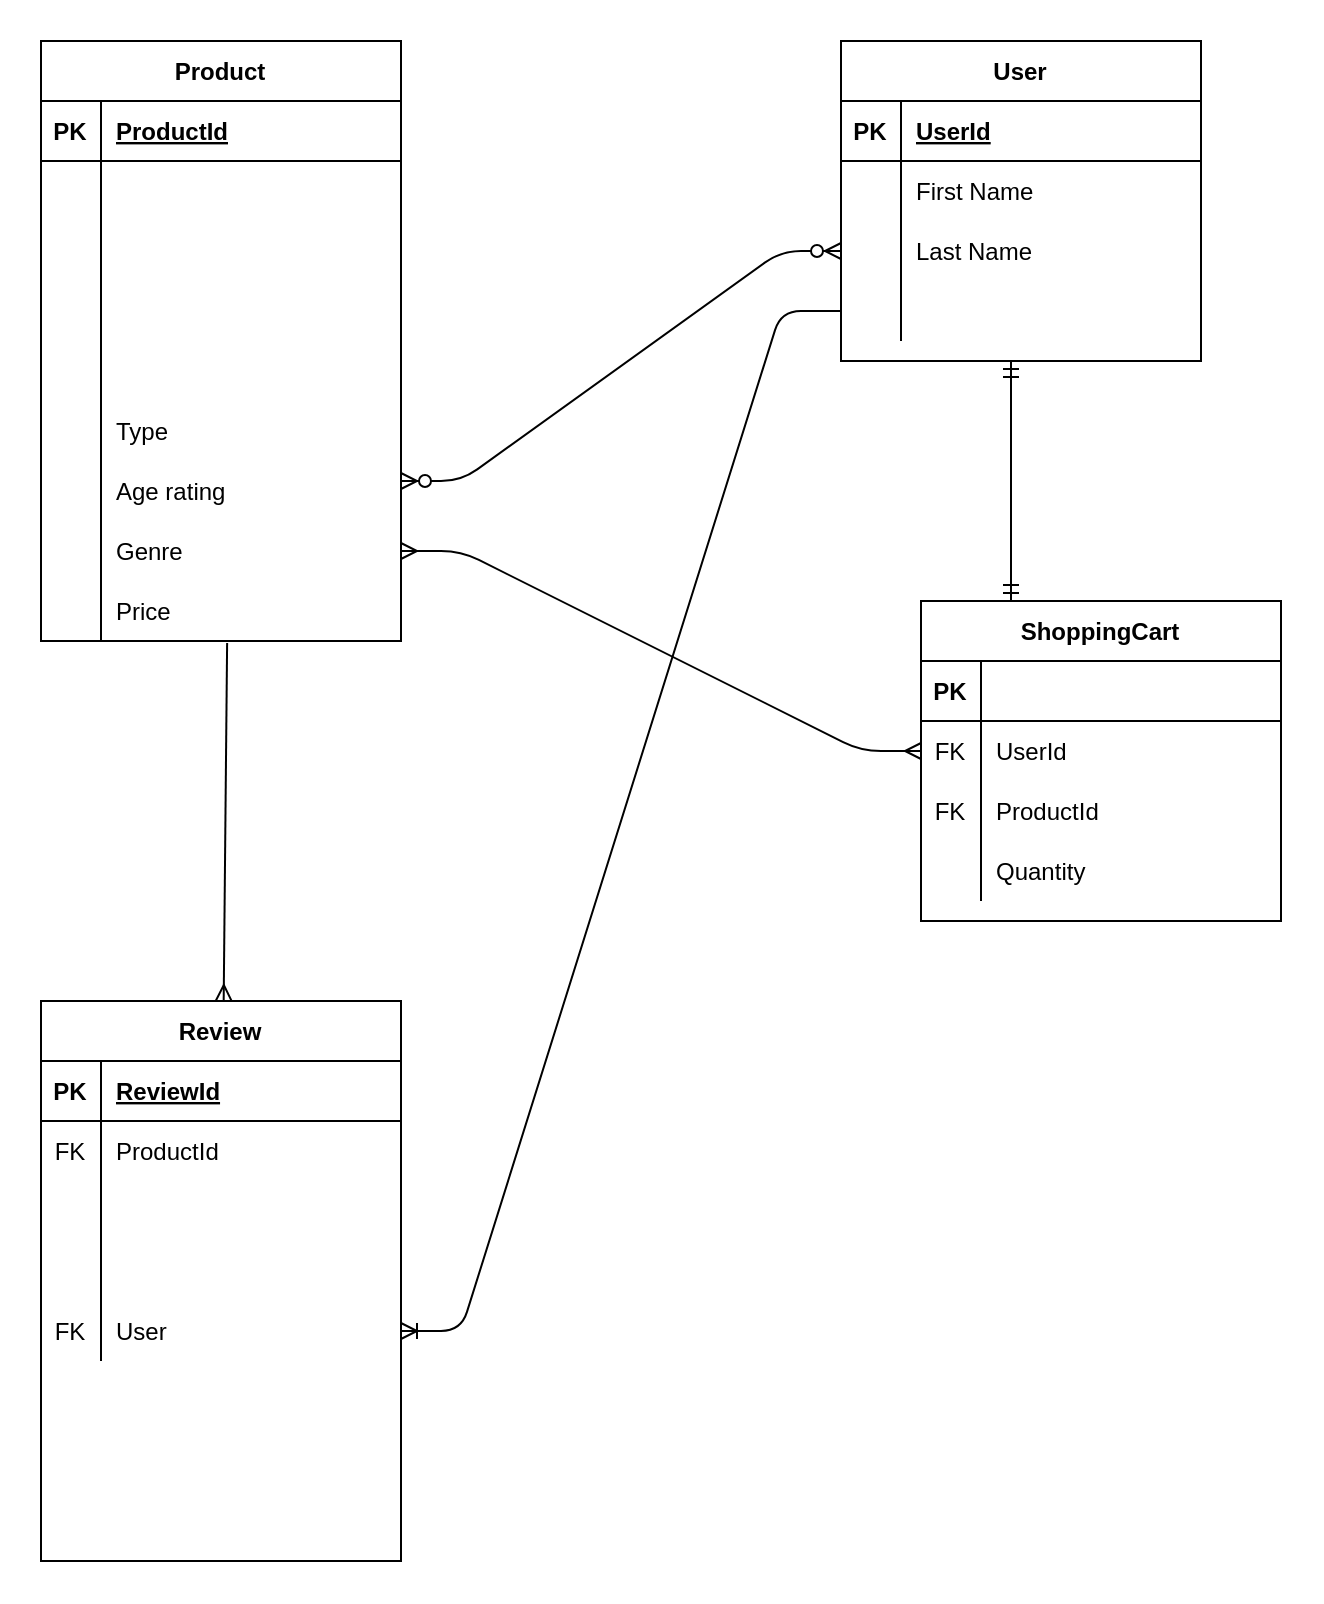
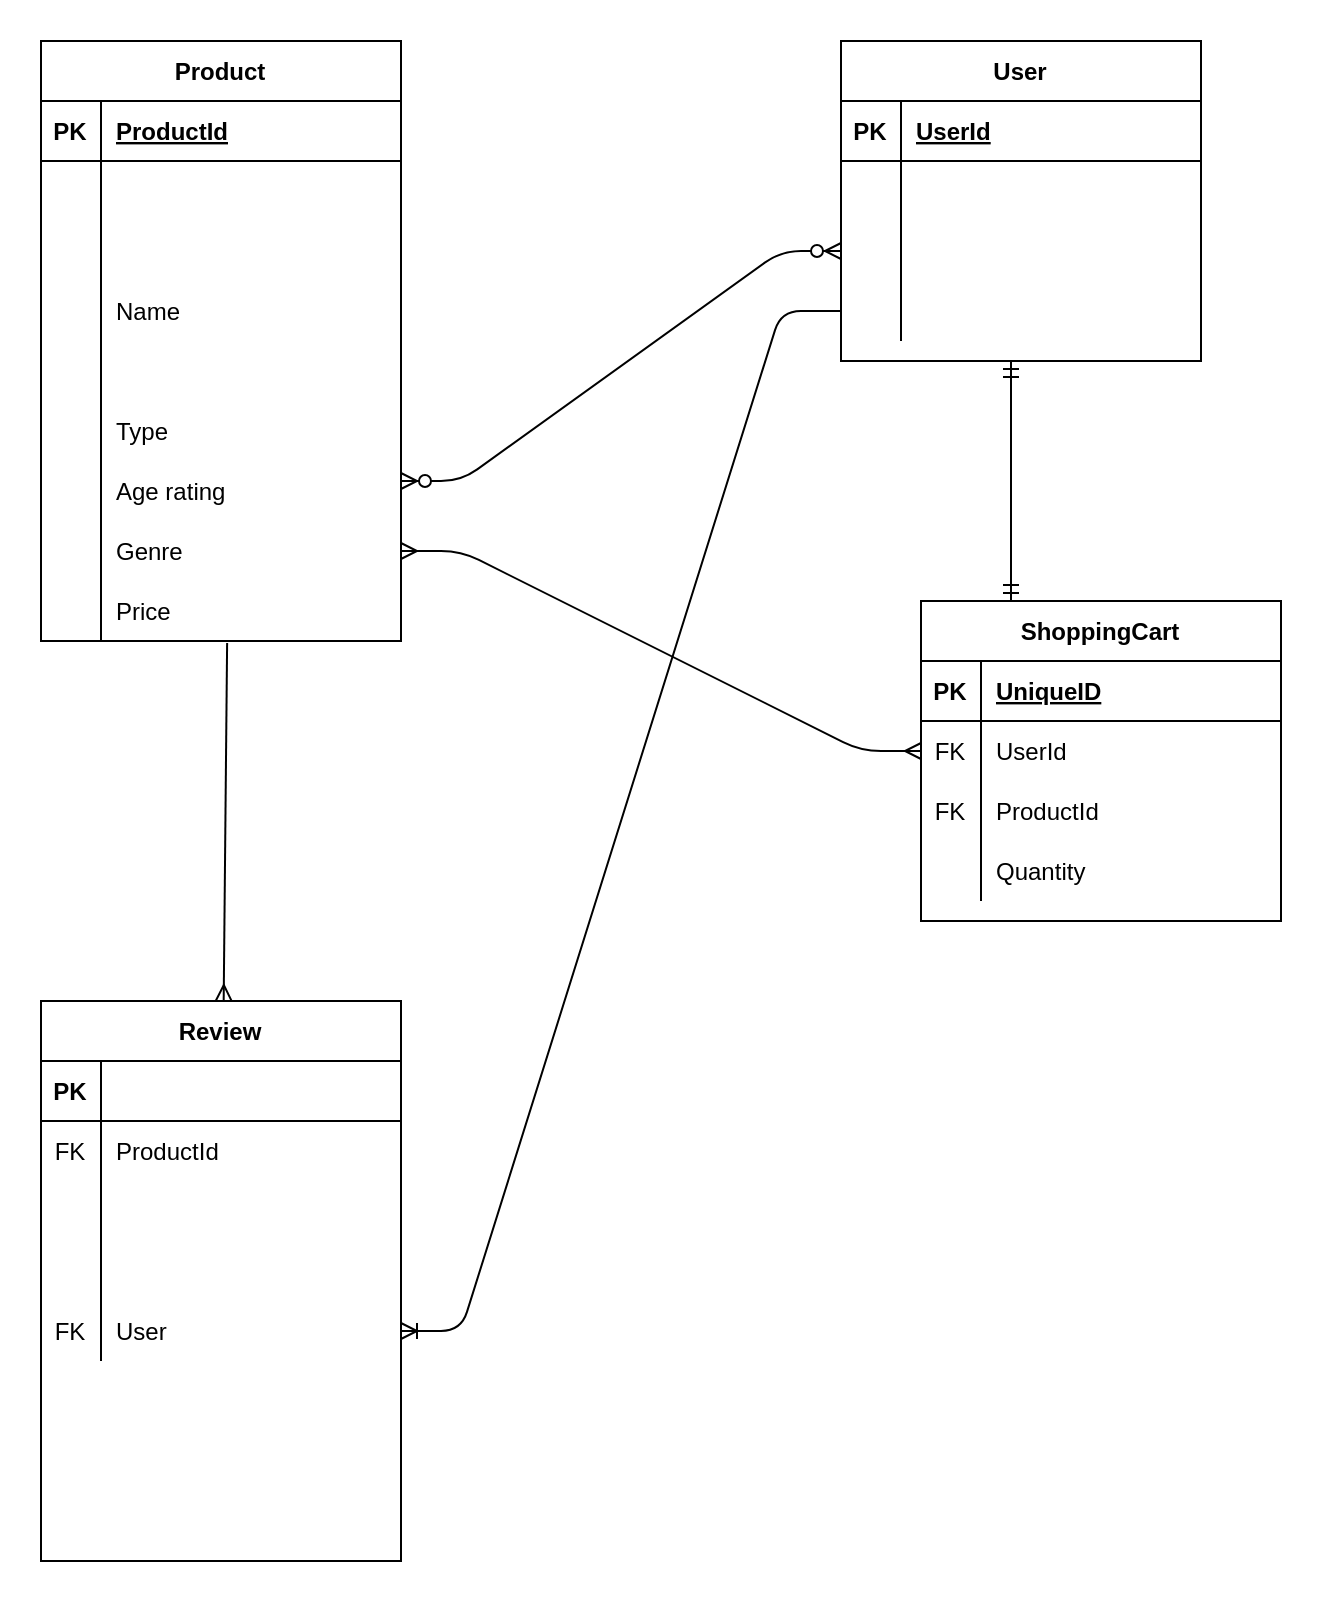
  <mxCell id="0" />
  <mxCell id="1" parent="0" />
  <mxCell id="2" value="Product" style="shape=table;startSize=30;container=1;collapsible=1;childLayout=tableLayout;fixedRows=1;rowLines=0;fontStyle=1;align=center;resizeLast=1;" vertex="1" parent="1"><mxGeometry x="20" y="20" width="180" height="300" as="geometry" /></mxCell>
  <mxCell id="3" value="" style="shape=partialRectangle;collapsible=0;dropTarget=0;pointerEvents=0;fillColor=none;top=0;left=0;bottom=1;right=0;points=[[0,0.5],[1,0.5]];portConstraint=eastwest;" vertex="1" parent="2"><mxGeometry y="30" width="180" height="30" as="geometry" /></mxCell>
  <mxCell id="4" value="PK" style="shape=partialRectangle;connectable=0;fillColor=none;top=0;left=0;bottom=0;right=0;fontStyle=1;overflow=hidden;" vertex="1" parent="3"><mxGeometry width="30" height="30" as="geometry" /></mxCell>
  <mxCell id="5" value="ProductId" style="shape=partialRectangle;connectable=0;fillColor=none;top=0;left=0;bottom=0;right=0;align=left;spacingLeft=6;fontStyle=5;overflow=hidden;" vertex="1" parent="3"><mxGeometry x="30" width="150" height="30" as="geometry" /></mxCell>
  <mxCell id="6" value="" style="shape=partialRectangle;collapsible=0;dropTarget=0;pointerEvents=0;fillColor=none;top=0;left=0;bottom=0;right=0;points=[[0,0.5],[1,0.5]];portConstraint=eastwest;" vertex="1" parent="2"><mxGeometry y="60" width="180" height="30" as="geometry" /></mxCell>
  <mxCell id="7" value="" style="shape=partialRectangle;connectable=0;fillColor=none;top=0;left=0;bottom=0;right=0;editable=1;overflow=hidden;" vertex="1" parent="6"><mxGeometry width="30" height="30" as="geometry" /></mxCell>
  <mxCell id="8" value="" style="shape=partialRectangle;connectable=0;fillColor=none;top=0;left=0;bottom=0;right=0;align=left;spacingLeft=6;overflow=hidden;" vertex="1" parent="6"><mxGeometry x="30" width="150" height="30" as="geometry" /></mxCell>
  <mxCell id="9" value="" style="shape=partialRectangle;collapsible=0;dropTarget=0;pointerEvents=0;fillColor=none;top=0;left=0;bottom=0;right=0;points=[[0,0.5],[1,0.5]];portConstraint=eastwest;" vertex="1" parent="2"><mxGeometry y="90" width="180" height="30" as="geometry" /></mxCell>
  <mxCell id="10" value="" style="shape=partialRectangle;connectable=0;fillColor=none;top=0;left=0;bottom=0;right=0;editable=1;overflow=hidden;" vertex="1" parent="9"><mxGeometry width="30" height="30" as="geometry" /></mxCell>
  <mxCell id="11" value="" style="shape=partialRectangle;connectable=0;fillColor=none;top=0;left=0;bottom=0;right=0;align=left;spacingLeft=6;overflow=hidden;" vertex="1" parent="9"><mxGeometry x="30" width="150" height="30" as="geometry" /></mxCell>
  <mxCell id="12" value="" style="shape=partialRectangle;collapsible=0;dropTarget=0;pointerEvents=0;fillColor=none;top=0;left=0;bottom=0;right=0;points=[[0,0.5],[1,0.5]];portConstraint=eastwest;" vertex="1" parent="2"><mxGeometry y="120" width="180" height="30" as="geometry" /></mxCell>
  <mxCell id="13" value="" style="shape=partialRectangle;connectable=0;fillColor=none;top=0;left=0;bottom=0;right=0;editable=1;overflow=hidden;" vertex="1" parent="12"><mxGeometry width="30" height="30" as="geometry" /></mxCell>
+ <mxCell id="14" value="Name" style="shape=partialRectangle;connectable=0;fillColor=none;top=0;left=0;bottom=0;right=0;align=left;spacingLeft=6;overflow=hidden;" vertex="1" parent="12"><mxGeometry x="30" width="150" height="30" as="geometry" /></mxCell>
  <mxCell id="15" value="" style="shape=partialRectangle;collapsible=0;dropTarget=0;pointerEvents=0;fillColor=none;top=0;left=0;bottom=0;right=0;points=[[0,0.5],[1,0.5]];portConstraint=eastwest;" vertex="1" parent="2"><mxGeometry y="150" width="180" height="30" as="geometry" /></mxCell>
  <mxCell id="16" value="" style="shape=partialRectangle;connectable=0;fillColor=none;top=0;left=0;bottom=0;right=0;editable=1;overflow=hidden;" vertex="1" parent="15"><mxGeometry width="30" height="30" as="geometry" /></mxCell>
  <mxCell id="17" value="" style="shape=partialRectangle;collapsible=0;dropTarget=0;pointerEvents=0;fillColor=none;top=0;left=0;bottom=0;right=0;points=[[0,0.5],[1,0.5]];portConstraint=eastwest;" vertex="1" parent="2"><mxGeometry y="180" width="180" height="30" as="geometry" /></mxCell>
  <mxCell id="18" value="" style="shape=partialRectangle;connectable=0;fillColor=none;top=0;left=0;bottom=0;right=0;editable=1;overflow=hidden;" vertex="1" parent="17"><mxGeometry width="30" height="30" as="geometry" /></mxCell>
  <mxCell id="19" value="Type" style="shape=partialRectangle;connectable=0;fillColor=none;top=0;left=0;bottom=0;right=0;align=left;spacingLeft=6;overflow=hidden;" vertex="1" parent="17"><mxGeometry x="30" width="150" height="30" as="geometry" /></mxCell>
  <mxCell id="20" value="" style="shape=partialRectangle;collapsible=0;dropTarget=0;pointerEvents=0;fillColor=none;top=0;left=0;bottom=0;right=0;points=[[0,0.5],[1,0.5]];portConstraint=eastwest;" vertex="1" parent="2"><mxGeometry y="210" width="180" height="30" as="geometry" /></mxCell>
  <mxCell id="21" value="" style="shape=partialRectangle;connectable=0;fillColor=none;top=0;left=0;bottom=0;right=0;editable=1;overflow=hidden;" vertex="1" parent="20"><mxGeometry width="30" height="30" as="geometry" /></mxCell>
  <mxCell id="22" value="Age rating" style="shape=partialRectangle;connectable=0;fillColor=none;top=0;left=0;bottom=0;right=0;align=left;spacingLeft=6;overflow=hidden;" vertex="1" parent="20"><mxGeometry x="30" width="150" height="30" as="geometry" /></mxCell>
  <mxCell id="23" value="" style="shape=partialRectangle;collapsible=0;dropTarget=0;pointerEvents=0;fillColor=none;top=0;left=0;bottom=0;right=0;points=[[0,0.5],[1,0.5]];portConstraint=eastwest;" vertex="1" parent="2"><mxGeometry y="240" width="180" height="30" as="geometry" /></mxCell>
  <mxCell id="24" value="" style="shape=partialRectangle;connectable=0;fillColor=none;top=0;left=0;bottom=0;right=0;editable=1;overflow=hidden;" vertex="1" parent="23"><mxGeometry width="30" height="30" as="geometry" /></mxCell>
  <mxCell id="25" value="Genre" style="shape=partialRectangle;connectable=0;fillColor=none;top=0;left=0;bottom=0;right=0;align=left;spacingLeft=6;overflow=hidden;" vertex="1" parent="23"><mxGeometry x="30" width="150" height="30" as="geometry" /></mxCell>
  <mxCell id="26" value="" style="shape=partialRectangle;collapsible=0;dropTarget=0;pointerEvents=0;fillColor=none;top=0;left=0;bottom=0;right=0;points=[[0,0.5],[1,0.5]];portConstraint=eastwest;" vertex="1" parent="2"><mxGeometry y="270" width="180" height="30" as="geometry" /></mxCell>
  <mxCell id="27" value="" style="shape=partialRectangle;connectable=0;fillColor=none;top=0;left=0;bottom=0;right=0;editable=1;overflow=hidden;" vertex="1" parent="26"><mxGeometry width="30" height="30" as="geometry" /></mxCell>
  <mxCell id="28" value="Price" style="shape=partialRectangle;connectable=0;fillColor=none;top=0;left=0;bottom=0;right=0;align=left;spacingLeft=6;overflow=hidden;" vertex="1" parent="26"><mxGeometry x="30" width="150" height="30" as="geometry" /></mxCell>
  <mxCell id="29" value="User" style="shape=table;startSize=30;container=1;collapsible=1;childLayout=tableLayout;fixedRows=1;rowLines=0;fontStyle=1;align=center;resizeLast=1;" vertex="1" parent="1"><mxGeometry x="420" y="20" width="180" height="160" as="geometry" /></mxCell>
  <mxCell id="30" value="" style="shape=partialRectangle;collapsible=0;dropTarget=0;pointerEvents=0;fillColor=none;top=0;left=0;bottom=1;right=0;points=[[0,0.5],[1,0.5]];portConstraint=eastwest;" vertex="1" parent="29"><mxGeometry y="30" width="180" height="30" as="geometry" /></mxCell>
  <mxCell id="31" value="PK" style="shape=partialRectangle;connectable=0;fillColor=none;top=0;left=0;bottom=0;right=0;fontStyle=1;overflow=hidden;" vertex="1" parent="30"><mxGeometry width="30" height="30" as="geometry" /></mxCell>
  <mxCell id="32" value="UserId" style="shape=partialRectangle;connectable=0;fillColor=none;top=0;left=0;bottom=0;right=0;align=left;spacingLeft=6;fontStyle=5;overflow=hidden;" vertex="1" parent="30"><mxGeometry x="30" width="150" height="30" as="geometry" /></mxCell>
  <mxCell id="33" value="" style="shape=partialRectangle;collapsible=0;dropTarget=0;pointerEvents=0;fillColor=none;top=0;left=0;bottom=0;right=0;points=[[0,0.5],[1,0.5]];portConstraint=eastwest;" vertex="1" parent="29"><mxGeometry y="60" width="180" height="30" as="geometry" /></mxCell>
  <mxCell id="34" value="" style="shape=partialRectangle;connectable=0;fillColor=none;top=0;left=0;bottom=0;right=0;editable=1;overflow=hidden;" vertex="1" parent="33"><mxGeometry width="30" height="30" as="geometry" /></mxCell>
- <mxCell id="35" value="First Name" style="shape=partialRectangle;connectable=0;fillColor=none;top=0;left=0;bottom=0;right=0;align=left;spacingLeft=6;overflow=hidden;" vertex="1" parent="33"><mxGeometry x="30" width="150" height="30" as="geometry" /></mxCell>
  <mxCell id="36" value="" style="shape=partialRectangle;collapsible=0;dropTarget=0;pointerEvents=0;fillColor=none;top=0;left=0;bottom=0;right=0;points=[[0,0.5],[1,0.5]];portConstraint=eastwest;" vertex="1" parent="29"><mxGeometry y="90" width="180" height="30" as="geometry" /></mxCell>
  <mxCell id="37" value="" style="shape=partialRectangle;connectable=0;fillColor=none;top=0;left=0;bottom=0;right=0;editable=1;overflow=hidden;" vertex="1" parent="36"><mxGeometry width="30" height="30" as="geometry" /></mxCell>
- <mxCell id="38" value="Last Name" style="shape=partialRectangle;connectable=0;fillColor=none;top=0;left=0;bottom=0;right=0;align=left;spacingLeft=6;overflow=hidden;" vertex="1" parent="36"><mxGeometry x="30" width="150" height="30" as="geometry" /></mxCell>
  <mxCell id="39" value="" style="shape=partialRectangle;collapsible=0;dropTarget=0;pointerEvents=0;fillColor=none;top=0;left=0;bottom=0;right=0;points=[[0,0.5],[1,0.5]];portConstraint=eastwest;" vertex="1" parent="29"><mxGeometry y="120" width="180" height="30" as="geometry" /></mxCell>
  <mxCell id="40" value="" style="shape=partialRectangle;connectable=0;fillColor=none;top=0;left=0;bottom=0;right=0;editable=1;overflow=hidden;" vertex="1" parent="39"><mxGeometry width="30" height="30" as="geometry" /></mxCell>
  <mxCell id="41" value="" style="shape=partialRectangle;connectable=0;fillColor=none;top=0;left=0;bottom=0;right=0;align=left;spacingLeft=6;overflow=hidden;" vertex="1" parent="39"><mxGeometry x="30" width="150" height="30" as="geometry" /></mxCell>
  <mxCell id="42" value="Review" style="shape=table;startSize=30;container=1;collapsible=1;childLayout=tableLayout;fixedRows=1;rowLines=0;fontStyle=1;align=center;resizeLast=1;" vertex="1" parent="1"><mxGeometry x="20" y="500" width="180" height="280" as="geometry" /></mxCell>
  <mxCell id="43" value="" style="shape=partialRectangle;collapsible=0;dropTarget=0;pointerEvents=0;fillColor=none;top=0;left=0;bottom=1;right=0;points=[[0,0.5],[1,0.5]];portConstraint=eastwest;" vertex="1" parent="42"><mxGeometry y="30" width="180" height="30" as="geometry" /></mxCell>
  <mxCell id="44" value="PK" style="shape=partialRectangle;connectable=0;fillColor=none;top=0;left=0;bottom=0;right=0;fontStyle=1;overflow=hidden;" vertex="1" parent="43"><mxGeometry width="30" height="30" as="geometry" /></mxCell>
- <mxCell id="45" value="ReviewId" style="shape=partialRectangle;connectable=0;fillColor=none;top=0;left=0;bottom=0;right=0;align=left;spacingLeft=6;fontStyle=5;overflow=hidden;" vertex="1" parent="43"><mxGeometry x="30" width="150" height="30" as="geometry" /></mxCell>
  <mxCell id="46" value="" style="shape=partialRectangle;collapsible=0;dropTarget=0;pointerEvents=0;fillColor=none;top=0;left=0;bottom=0;right=0;points=[[0,0.5],[1,0.5]];portConstraint=eastwest;" vertex="1" parent="42"><mxGeometry y="60" width="180" height="30" as="geometry" /></mxCell>
  <mxCell id="47" value="FK" style="shape=partialRectangle;connectable=0;fillColor=none;top=0;left=0;bottom=0;right=0;editable=1;overflow=hidden;" vertex="1" parent="46"><mxGeometry width="30" height="30" as="geometry" /></mxCell>
  <mxCell id="48" value="ProductId" style="shape=partialRectangle;connectable=0;fillColor=none;top=0;left=0;bottom=0;right=0;align=left;spacingLeft=6;overflow=hidden;" vertex="1" parent="46"><mxGeometry x="30" width="150" height="30" as="geometry" /></mxCell>
  <mxCell id="49" value="" style="shape=partialRectangle;collapsible=0;dropTarget=0;pointerEvents=0;fillColor=none;top=0;left=0;bottom=0;right=0;points=[[0,0.5],[1,0.5]];portConstraint=eastwest;" vertex="1" parent="42"><mxGeometry y="90" width="180" height="30" as="geometry" /></mxCell>
  <mxCell id="50" value="" style="shape=partialRectangle;connectable=0;fillColor=none;top=0;left=0;bottom=0;right=0;editable=1;overflow=hidden;" vertex="1" parent="49"><mxGeometry width="30" height="30" as="geometry" /></mxCell>
  <mxCell id="51" value="" style="shape=partialRectangle;collapsible=0;dropTarget=0;pointerEvents=0;fillColor=none;top=0;left=0;bottom=0;right=0;points=[[0,0.5],[1,0.5]];portConstraint=eastwest;" vertex="1" parent="42"><mxGeometry y="120" width="180" height="30" as="geometry" /></mxCell>
  <mxCell id="52" value="" style="shape=partialRectangle;connectable=0;fillColor=none;top=0;left=0;bottom=0;right=0;editable=1;overflow=hidden;" vertex="1" parent="51"><mxGeometry width="30" height="30" as="geometry" /></mxCell>
  <mxCell id="53" value="" style="shape=partialRectangle;collapsible=0;dropTarget=0;pointerEvents=0;fillColor=none;top=0;left=0;bottom=0;right=0;points=[[0,0.5],[1,0.5]];portConstraint=eastwest;" vertex="1" parent="42"><mxGeometry y="150" width="180" height="30" as="geometry" /></mxCell>
  <mxCell id="54" value="FK" style="shape=partialRectangle;connectable=0;fillColor=none;top=0;left=0;bottom=0;right=0;editable=1;overflow=hidden;" vertex="1" parent="53"><mxGeometry width="30" height="30" as="geometry" /></mxCell>
  <mxCell id="55" value="User" style="shape=partialRectangle;connectable=0;fillColor=none;top=0;left=0;bottom=0;right=0;align=left;spacingLeft=6;overflow=hidden;" vertex="1" parent="53"><mxGeometry x="30" width="150" height="30" as="geometry" /></mxCell>
  <mxCell id="56" value="" style="edgeStyle=entityRelationEdgeStyle;fontSize=12;html=1;endArrow=ERzeroToMany;endFill=1;startArrow=ERzeroToMany;entryX=0;entryY=0.5;entryDx=0;entryDy=0;" edge="1" parent="1" target="36"><mxGeometry width="100" height="100" relative="1" as="geometry"><mxPoint x="200" y="240" as="sourcePoint" /><mxPoint x="300" y="140" as="targetPoint" /></mxGeometry></mxCell>
  <mxCell id="57" value="" style="edgeStyle=entityRelationEdgeStyle;fontSize=12;html=1;endArrow=ERoneToMany;exitX=0;exitY=0.5;exitDx=0;exitDy=0;" edge="1" parent="1" source="39" target="53"><mxGeometry width="100" height="100" relative="1" as="geometry"><mxPoint x="380" y="420" as="sourcePoint" /><mxPoint x="480" y="320" as="targetPoint" /></mxGeometry></mxCell>
  <mxCell id="58" value="ShoppingCart" style="shape=table;startSize=30;container=1;collapsible=1;childLayout=tableLayout;fixedRows=1;rowLines=0;fontStyle=1;align=center;resizeLast=1;" vertex="1" parent="1"><mxGeometry x="460" y="300" width="180" height="160" as="geometry" /></mxCell>
  <mxCell id="59" value="" style="shape=partialRectangle;collapsible=0;dropTarget=0;pointerEvents=0;fillColor=none;top=0;left=0;bottom=1;right=0;points=[[0,0.5],[1,0.5]];portConstraint=eastwest;" vertex="1" parent="58"><mxGeometry y="30" width="180" height="30" as="geometry" /></mxCell>
  <mxCell id="60" value="PK" style="shape=partialRectangle;connectable=0;fillColor=none;top=0;left=0;bottom=0;right=0;fontStyle=1;overflow=hidden;" vertex="1" parent="59"><mxGeometry width="30" height="30" as="geometry" /></mxCell>
+ <mxCell id="61" value="UniqueID" style="shape=partialRectangle;connectable=0;fillColor=none;top=0;left=0;bottom=0;right=0;align=left;spacingLeft=6;fontStyle=5;overflow=hidden;" vertex="1" parent="59"><mxGeometry x="30" width="150" height="30" as="geometry" /></mxCell>
  <mxCell id="62" value="" style="shape=partialRectangle;collapsible=0;dropTarget=0;pointerEvents=0;fillColor=none;top=0;left=0;bottom=0;right=0;points=[[0,0.5],[1,0.5]];portConstraint=eastwest;" vertex="1" parent="58"><mxGeometry y="60" width="180" height="30" as="geometry" /></mxCell>
  <mxCell id="63" value="FK" style="shape=partialRectangle;connectable=0;fillColor=none;top=0;left=0;bottom=0;right=0;editable=1;overflow=hidden;" vertex="1" parent="62"><mxGeometry width="30" height="30" as="geometry" /></mxCell>
  <mxCell id="64" value="UserId" style="shape=partialRectangle;connectable=0;fillColor=none;top=0;left=0;bottom=0;right=0;align=left;spacingLeft=6;overflow=hidden;" vertex="1" parent="62"><mxGeometry x="30" width="150" height="30" as="geometry" /></mxCell>
  <mxCell id="65" value="" style="shape=partialRectangle;collapsible=0;dropTarget=0;pointerEvents=0;fillColor=none;top=0;left=0;bottom=0;right=0;points=[[0,0.5],[1,0.5]];portConstraint=eastwest;" vertex="1" parent="58"><mxGeometry y="90" width="180" height="30" as="geometry" /></mxCell>
  <mxCell id="66" value="FK" style="shape=partialRectangle;connectable=0;fillColor=none;top=0;left=0;bottom=0;right=0;editable=1;overflow=hidden;" vertex="1" parent="65"><mxGeometry width="30" height="30" as="geometry" /></mxCell>
  <mxCell id="67" value="ProductId" style="shape=partialRectangle;connectable=0;fillColor=none;top=0;left=0;bottom=0;right=0;align=left;spacingLeft=6;overflow=hidden;" vertex="1" parent="65"><mxGeometry x="30" width="150" height="30" as="geometry" /></mxCell>
  <mxCell id="68" value="" style="shape=partialRectangle;collapsible=0;dropTarget=0;pointerEvents=0;fillColor=none;top=0;left=0;bottom=0;right=0;points=[[0,0.5],[1,0.5]];portConstraint=eastwest;" vertex="1" parent="58"><mxGeometry y="120" width="180" height="30" as="geometry" /></mxCell>
  <mxCell id="69" value="" style="shape=partialRectangle;connectable=0;fillColor=none;top=0;left=0;bottom=0;right=0;editable=1;overflow=hidden;" vertex="1" parent="68"><mxGeometry width="30" height="30" as="geometry" /></mxCell>
  <mxCell id="70" value="Quantity" style="shape=partialRectangle;connectable=0;fillColor=none;top=0;left=0;bottom=0;right=0;align=left;spacingLeft=6;overflow=hidden;" vertex="1" parent="68"><mxGeometry x="30" width="150" height="30" as="geometry" /></mxCell>
  <mxCell id="71" value="" style="fontSize=12;html=1;endArrow=ERmandOne;startArrow=ERmandOne;exitX=0.25;exitY=0;exitDx=0;exitDy=0;" edge="1" parent="1" source="58"><mxGeometry width="100" height="100" relative="1" as="geometry"><mxPoint x="450" y="290" as="sourcePoint" /><mxPoint x="505" y="180" as="targetPoint" /></mxGeometry></mxCell>
  <mxCell id="72" value="" style="edgeStyle=entityRelationEdgeStyle;fontSize=12;html=1;endArrow=ERmany;startArrow=ERmany;exitX=1;exitY=0.5;exitDx=0;exitDy=0;entryX=0;entryY=0.5;entryDx=0;entryDy=0;" edge="1" parent="1" source="23" target="62"><mxGeometry width="100" height="100" relative="1" as="geometry"><mxPoint x="220" y="330" as="sourcePoint" /><mxPoint x="320" y="230" as="targetPoint" /></mxGeometry></mxCell>
  <mxCell id="73" value="" style="fontSize=12;html=1;endArrow=ERmany;exitX=0.517;exitY=1.033;exitDx=0;exitDy=0;exitPerimeter=0;" edge="1" parent="1" source="26" target="42"><mxGeometry width="100" height="100" relative="1" as="geometry"><mxPoint x="110" y="390" as="sourcePoint" /><mxPoint x="40" y="470" as="targetPoint" /></mxGeometry></mxCell>
